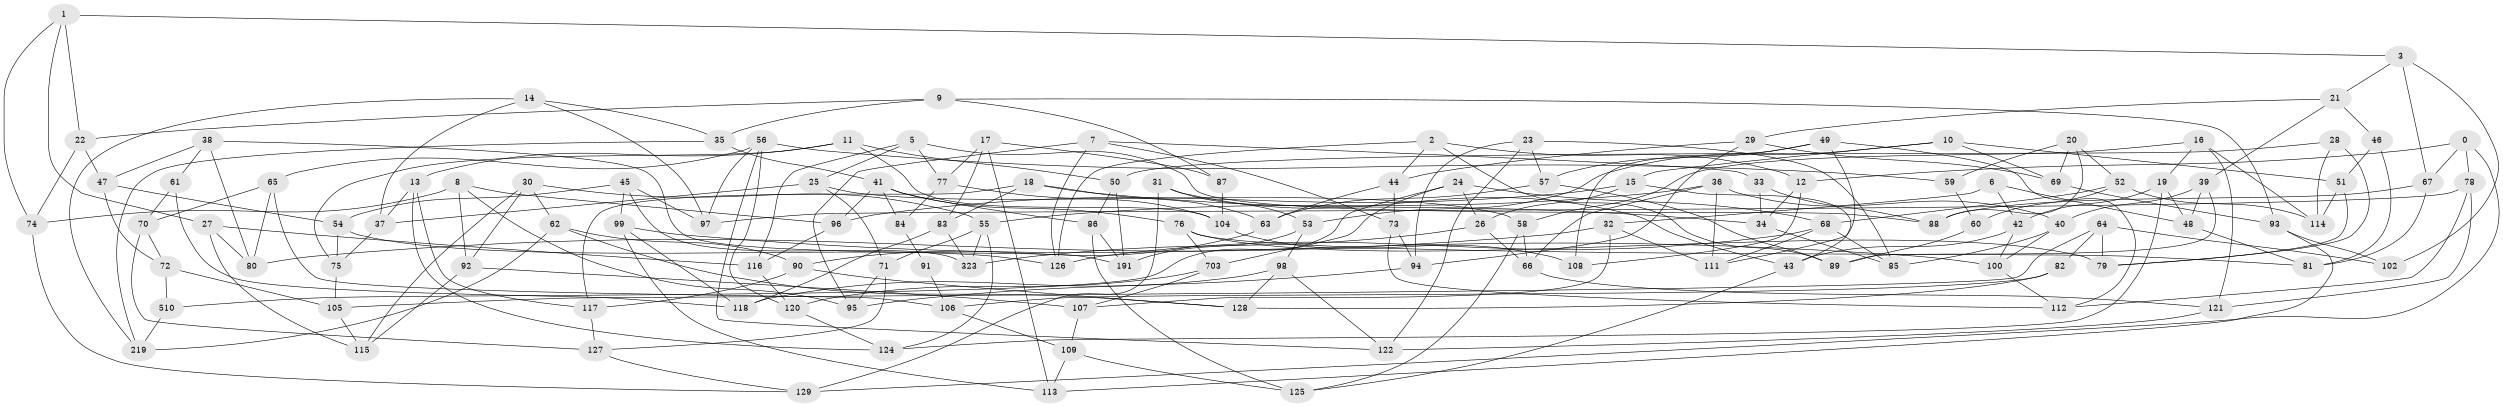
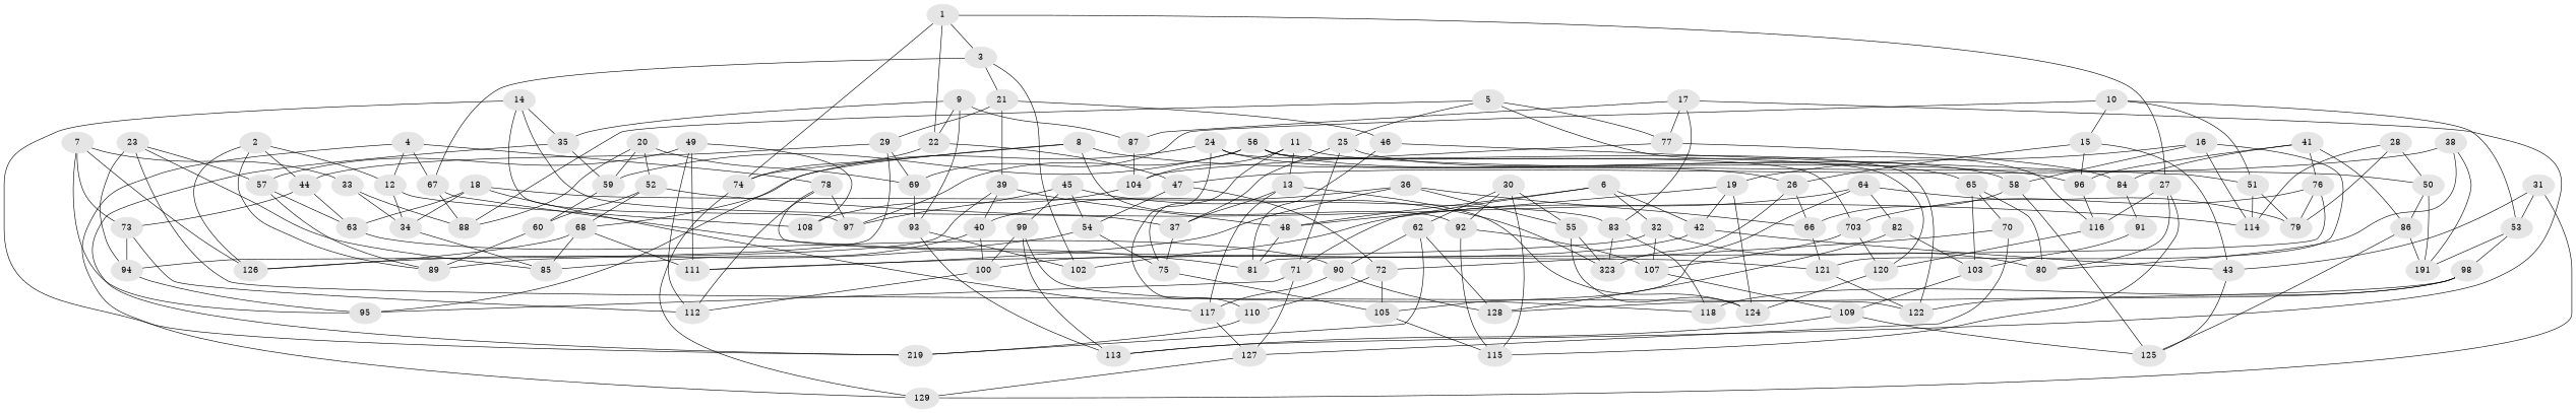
  graph {
    node [color=gray90 style=filled]
    1
    3
    22
    27
    74
    21
    67
    102
    47
    116
    80
    115
    129
    2
    12
    44
    89
    126
    34
    108
    73
    63
    29
    39
    46
    88
    81
-   4 [label=0]
+   4
    78
    97
    121
    112
    5
    25
    77
    71
    37
    58
    104
    84
    120
    6
    32
    42
    48
    107
    111
    43
    100
    95
    127
    7
    33
    94
    8
    92
    96
    9
    35
    87
    93
    n62 [label=219]
    59
    113
    10
    15
    51
    53
    69
    26
    114
    79
    n73 [label=191]
    98
    11
    13
    50
    75
    117
    124
    86
    105
    85
    14
    66
    n86 [label=323]
    125
    16
    19
    122
    17
    83
    118
    18
    90
    20
    52
    68
    60
    40
    54
    72
    23
    57
    24
    n106 [label=703]
-   110 [label=510]
+   110
    28
    30
    55
    62
    128
    31
    109
    91
    36
    38
-   61
    70
    41
    76
    45
    99
    49
    56
    65
-   106
+   106 [label=103]
    64
    82
    1 -- 3
    1 -- 22
    1 -- 27
    1 -- 74
    3 -- 21
    3 -- 67
    3 -- 102
    22 -- 74
    22 -- 47
    27 -- 116
    27 -- 80
    27 -- 115
    74 -- 129
    21 -- 29
    21 -- 39
    21 -- 46
    67 -- 88
    67 -- 81
    47 -- 54
    47 -- 72
    116 -- 120
    2 -- 12
    2 -- 44
    2 -- 89
    2 -- 126
    12 -- 34
    12 -- 108
    44 -- 73
    44 -- 63
    34 -- 85
    73 -- 112
    73 -- 94
    63 -- 90
    29 -- 44
    29 -- 94
    29 -- 69
    39 -- 89
    39 -- 48
    39 -- 40
    46 -- 81
    46 -- 51
    4 -- 67
    4 -- 129
    4 -- 12
    4 -- 78
    78 -- 97
    78 -- 121
    78 -- 112
    121 -- 122
    5 -- 116
    5 -- 88
    5 -- 25
    5 -- 77
    25 -- 71
    25 -- 37
    25 -- 58
    77 -- 104
    77 -- 84
    71 -- 95
    71 -- 127
    37 -- 75
    58 -- 66
    58 -- 125
    104 -- 108
    84 -- 91
    120 -- 124
-   55 -- 71
+   6 -- 71
    6 -- 32
    6 -- 42
    6 -- 48
    32 -- 80
    32 -- 107
    32 -- 111
    42 -- 43
    42 -- 100
    48 -- 81
    107 -- 109
    43 -- 125
    100 -- 112
    127 -- 129
    7 -- 126
    7 -- 73
    7 -- 95
    7 -- 33
    33 -- 34
    33 -- 88
    94 -- 95
    8 -- 74
    8 -- 95
    8 -- 92
    8 -- 96
    92 -- 115
    92 -- 107
    96 -- 116
    9 -- 22
    9 -- 35
    9 -- 87
    9 -- 93
    35 -- n62
-   35 -- 41
+   35 -- 59
    87 -- 104
    93 -- 102
    93 -- 113
    59 -- 60
    10 -- 15
    10 -- 51
    10 -- 53
    10 -- 69
    15 -- 43
    15 -- 96
    15 -- 26
    51 -- 114
    51 -- 79
    53 -- n73
    53 -- 98
    69 -- 93
    26 -- 66
    26 -- n86
    98 -- 122
    98 -- 118
    98 -- 128
    11 -- 104
    11 -- 13
    11 -- 50
    11 -- 75
    13 -- 37
    13 -- 117
    13 -- 124
    50 -- n73
    50 -- 86
    75 -- 105
    117 -- 127
    86 -- n73
    86 -- 125
    105 -- 115
    14 -- 97
    14 -- 37
    14 -- 35
    14 -- n62
    66 -- 121
    16 -- 121
    16 -- 58
    16 -- 114
    16 -- 19
    19 -- 42
    19 -- 48
    19 -- 124
    17 -- 77
    17 -- 87
    17 -- 113
    17 -- 83
    83 -- n86
    83 -- 118
    18 -- 34
    18 -- 63
    18 -- 117
    18 -- 83
    90 -- 117
    90 -- 128
    20 -- 88
    20 -- 59
    20 -- 69
    20 -- 52
    52 -- 114
    52 -- 68
    52 -- 60
    68 -- 126
    68 -- 111
    68 -- 85
    60 -- 89
    40 -- 100
    40 -- 85
    54 -- 126
    54 -- 75
    72 -- 105
    72 -- 110
    23 -- 94
    23 -- 85
    23 -- 122
    23 -- 57
    57 -- 89
    57 -- 63
    24 -- 26
    24 -- 68
    24 -- n106
    24 -- 110
    n106 -- 120
    n106 -- 107
    110 -- n62
    28 -- 114
    28 -- 79
    28 -- 50
    30 -- 115
    30 -- 92
    30 -- 55
    30 -- 62
    55 -- 124
    55 -- n86
    62 -- n62
    62 -- 90
    62 -- 128
    31 -- 129
    31 -- 43
    31 -- 53
    109 -- 113
    109 -- 125
    91 -- 106
    36 -- 111
    36 -- 66
    36 -- 40
    36 -- 55
    38 -- 47
    38 -- 80
    38 -- n73
-   38 -- 61
-   61 -- 118
-   61 -- 70
    70 -- 127
    70 -- 72
    41 -- 84
    41 -- 96
    41 -- 86
    41 -- 76
    76 -- 81
    76 -- 79
    76 -- n106
    45 -- 97
    45 -- n86
    45 -- 54
    45 -- 99
    99 -- 100
    99 -- 113
    99 -- 118
    49 -- 108
    49 -- 112
    49 -- 111
    49 -- 57
    56 -- 97
    56 -- 120
    56 -- 59
    56 -- 122
    56 -- 65
    65 -- 80
    65 -- 70
    65 -- 106
    106 -- 109
    64 -- 102
    64 -- 79
    64 -- 105
    64 -- 82
    82 -- 128
    82 -- 106
  }
